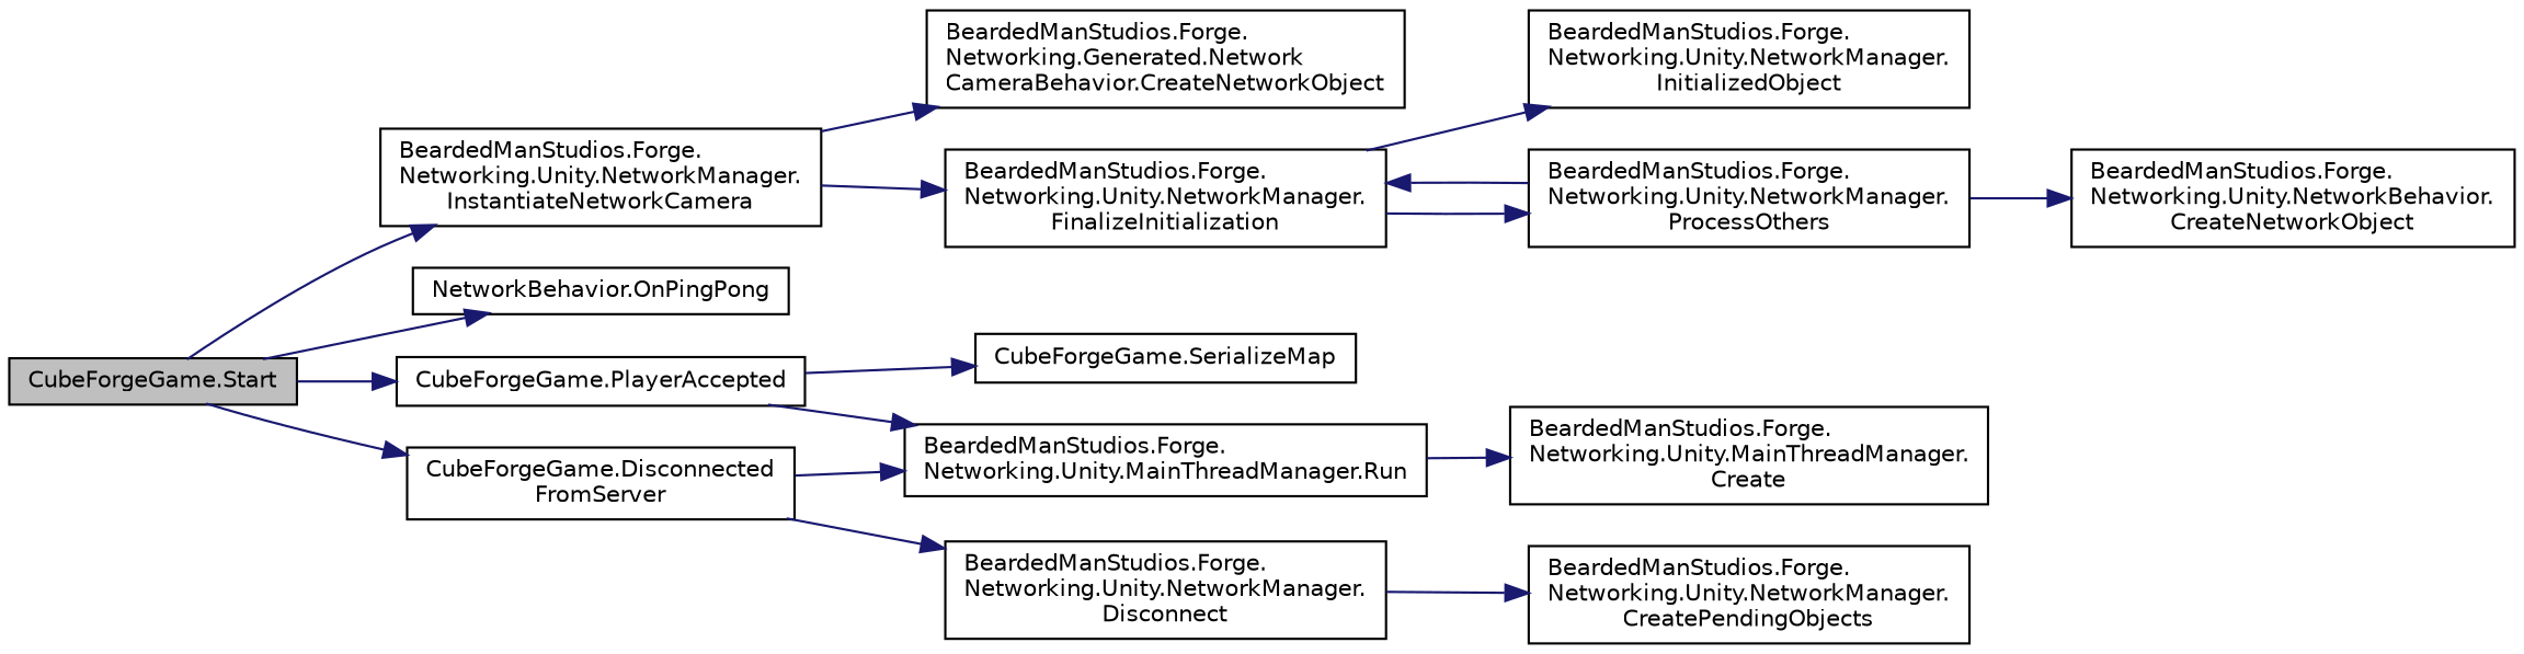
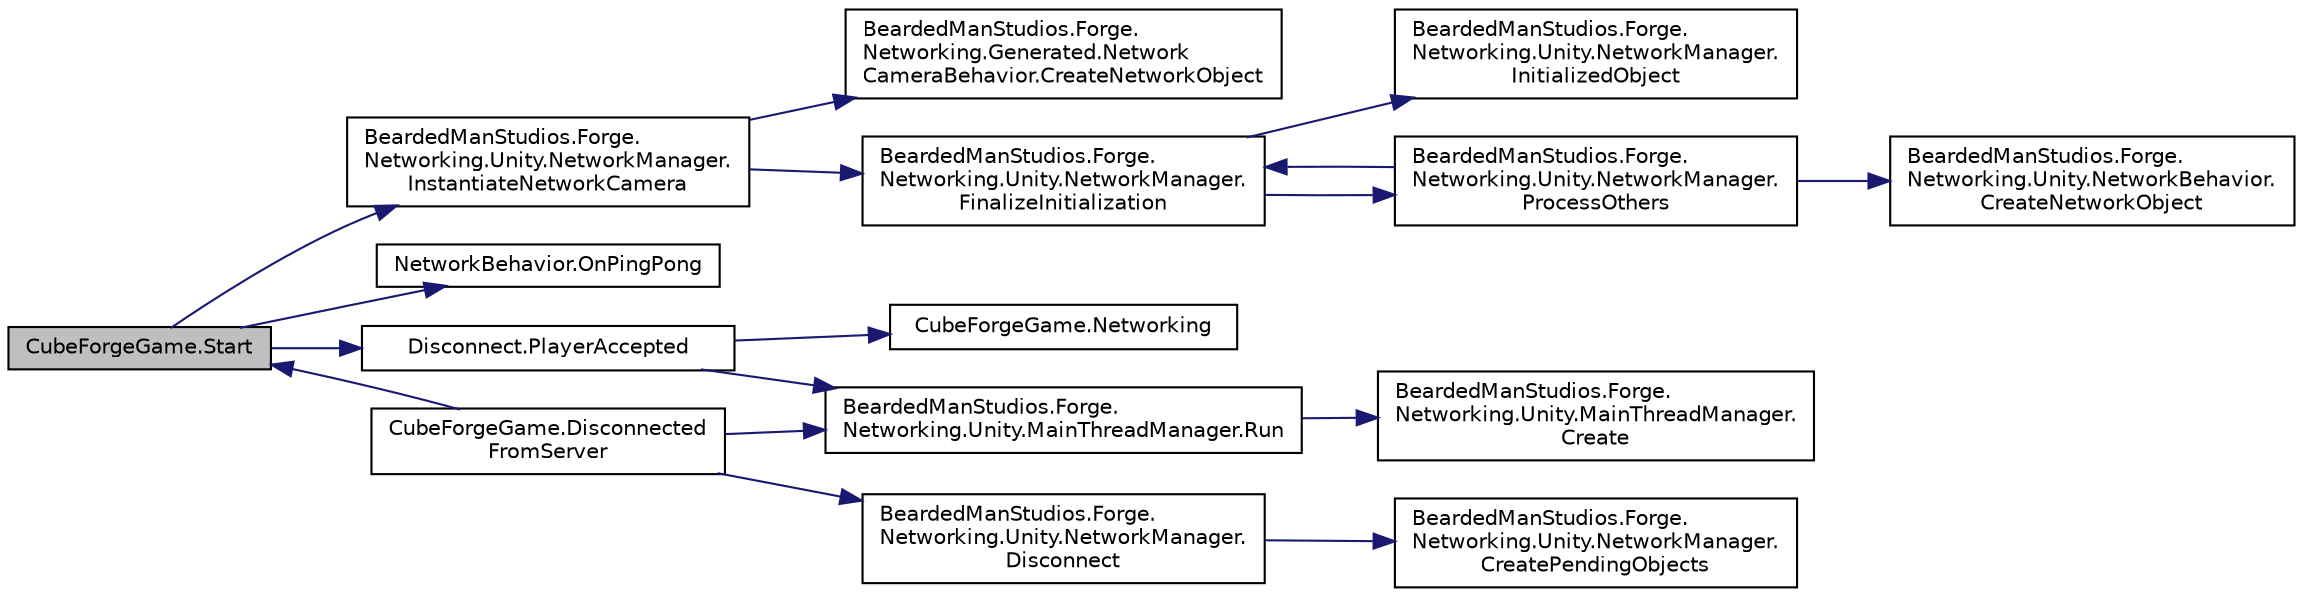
  digraph {
    rankdir=LR
    node [color=black fillcolor=white fontname=Helvetica fontsize=10 shape=record style=filled]
    edge [color=midnightblue fontname=Helvetica fontsize=10 labelfontname=Helvetica labelfontsize=10 style=solid]
    n1 [fillcolor=grey75 fontcolor=black height=0.2 label="CubeForgeGame.Start" width=0.4]
    n2 [height=0.2 label="BeardedManStudios.Forge.\lNetworking.Unity.NetworkManager.\lInstantiateNetworkCamera" width=0.4]
    n3 [height=0.2 label="NetworkBehavior.OnPingPong" width=0.4]
-   n4 [height=0.2 label="CubeForgeGame.PlayerAccepted" width=0.4]
+   n4 [height=0.2 label="Disconnect.PlayerAccepted" width=0.4]
    n5 [height=0.2 label="CubeForgeGame.Disconnected\lFromServer" width=0.4]
    n6 [height=0.2 label="BeardedManStudios.Forge.\lNetworking.Generated.Network\lCameraBehavior.CreateNetworkObject" width=0.4]
    n7 [height=0.2 label="BeardedManStudios.Forge.\lNetworking.Unity.NetworkManager.\lFinalizeInitialization" width=0.4]
    n8 [height=0.2 label="BeardedManStudios.Forge.\lNetworking.Unity.MainThreadManager.Run" width=0.4]
-   n9 [height=0.2 label="CubeForgeGame.SerializeMap" width=0.4]
+   n9 [height=0.2 label="CubeForgeGame.Networking" width=0.4]
    n10 [height=0.2 label="BeardedManStudios.Forge.\lNetworking.Unity.NetworkManager.\lDisconnect" width=0.4]
    n11 [height=0.2 label="BeardedManStudios.Forge.\lNetworking.Unity.NetworkManager.\lInitializedObject" width=0.4]
    n12 [height=0.2 label="BeardedManStudios.Forge.\lNetworking.Unity.NetworkManager.\lProcessOthers" width=0.4]
    n13 [height=0.2 label="BeardedManStudios.Forge.\lNetworking.Unity.NetworkBehavior.\lCreateNetworkObject" width=0.4]
    n14 [height=0.2 label="BeardedManStudios.Forge.\lNetworking.Unity.MainThreadManager.\lCreate" width=0.4]
    n15 [height=0.2 label="BeardedManStudios.Forge.\lNetworking.Unity.NetworkManager.\lCreatePendingObjects" width=0.4]
    n1 -> n2
    n1 -> n3
    n1 -> n4
-   n1 -> n5
+   n5 -> n1
    n2 -> n6
    n2 -> n7
    n4 -> n8
    n4 -> n9
    n5 -> n8
    n5 -> n10
    n7 -> n11
    n7 -> n12
    n8 -> n14
    n10 -> n15
    n12 -> n7
    n12 -> n13
  }
